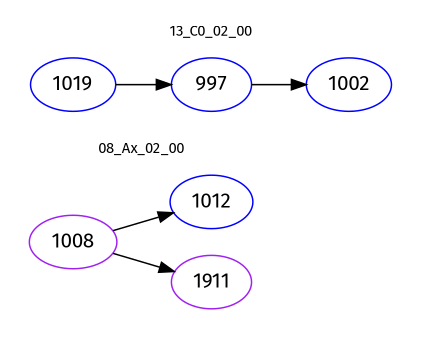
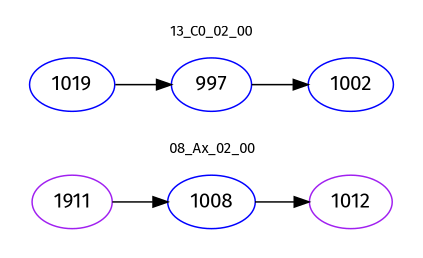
  digraph {
    fontname="Fira Sans"
    rankdir=LR
    node [color=blue fontname="Fira Sans"]
    edge [color=black fontname="Fira Sans"]
-   n1 [color=purple label=1008]
+   n1 [label=1008]
    n2 [color=purple label=1911]
-   n3 [label=1012]
+   n3 [color=purple label=1012]
    n4 [label=997]
    n5 [label=1002]
    n6 [label=1019]
    subgraph cluster_1 {
      color=white
      fontsize=10
      label="08_Ax_02_00"
      n1
      n2
      n3
    }
    subgraph cluster_2 {
      color=white
      fontsize=10
      label="13_C0_02_00"
      n4
      n5
      n6
    }
-   n1 -> n2
+   n2 -> n1
    n1 -> n3
    n4 -> n5
    n6 -> n4
  }
